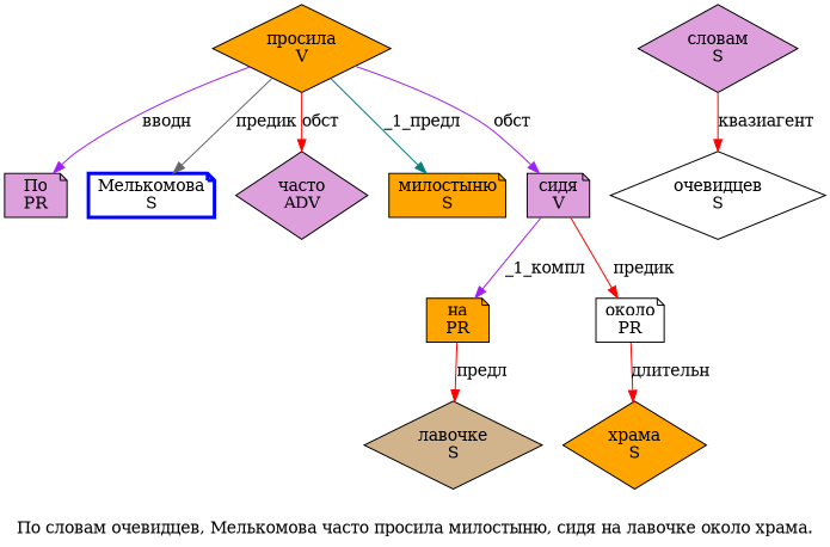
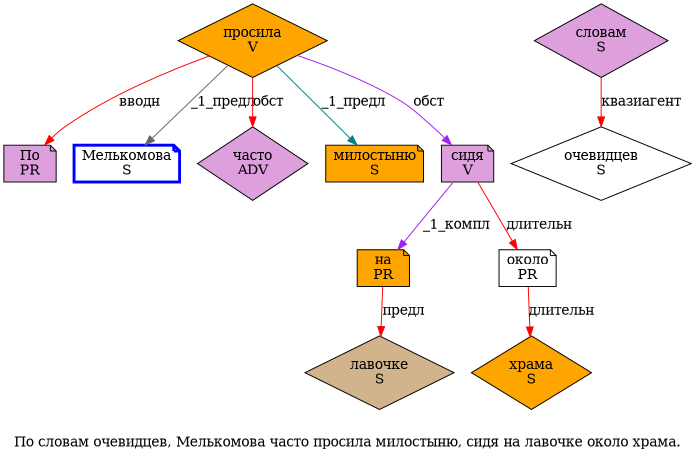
  digraph {
    label="По словам очевидцев, Мелькомова часто просила милостыню, сидя на лавочке около храма."
    node [fillcolor=plum penwidth=1 shape=note style=filled]
    edge [color=red]
    n1 [label="По\nPR"]
    n2 [label="словам\nS" shape=diamond]
    n3 [fillcolor=white label="очевидцев\nS" shape=diamond]
    n4 [color=blue fillcolor=white label="Мелькомова\nS" penwidth=3]
    n5 [label="часто\nADV" shape=diamond]
    n6 [fillcolor=orange label="просила\nV" shape=diamond]
    n7 [fillcolor=orange label="милостыню\nS"]
    n8 [label="сидя\nV"]
    n9 [fillcolor=orange label="на\nPR"]
    n10 [fillcolor=white label="около\nPR"]
    n11 [fillcolor=tan label="лавочке\nS" shape=diamond]
    n12 [fillcolor=orange label="храма\nS" shape=diamond]
    n2 -> n3 [label="квазиагент"]
-   n6 -> n1 [color=purple label="вводн"]
-   n6 -> n4 [color=gray40 label="предик"]
+   n6 -> n1 [label="вводн"]
+   n6 -> n4 [color=gray40 label="_1_предл"]
    n6 -> n5 [label="обст"]
    n6 -> n7 [color=teal label="_1_предл"]
    n6 -> n8 [color=purple label="обст"]
    n8 -> n9 [color=purple label="_1_компл"]
-   n8 -> n10 [label="предик"]
+   n8 -> n10 [label="длительн"]
    n9 -> n11 [label="предл"]
    n10 -> n12 [label="длительн"]
  }
